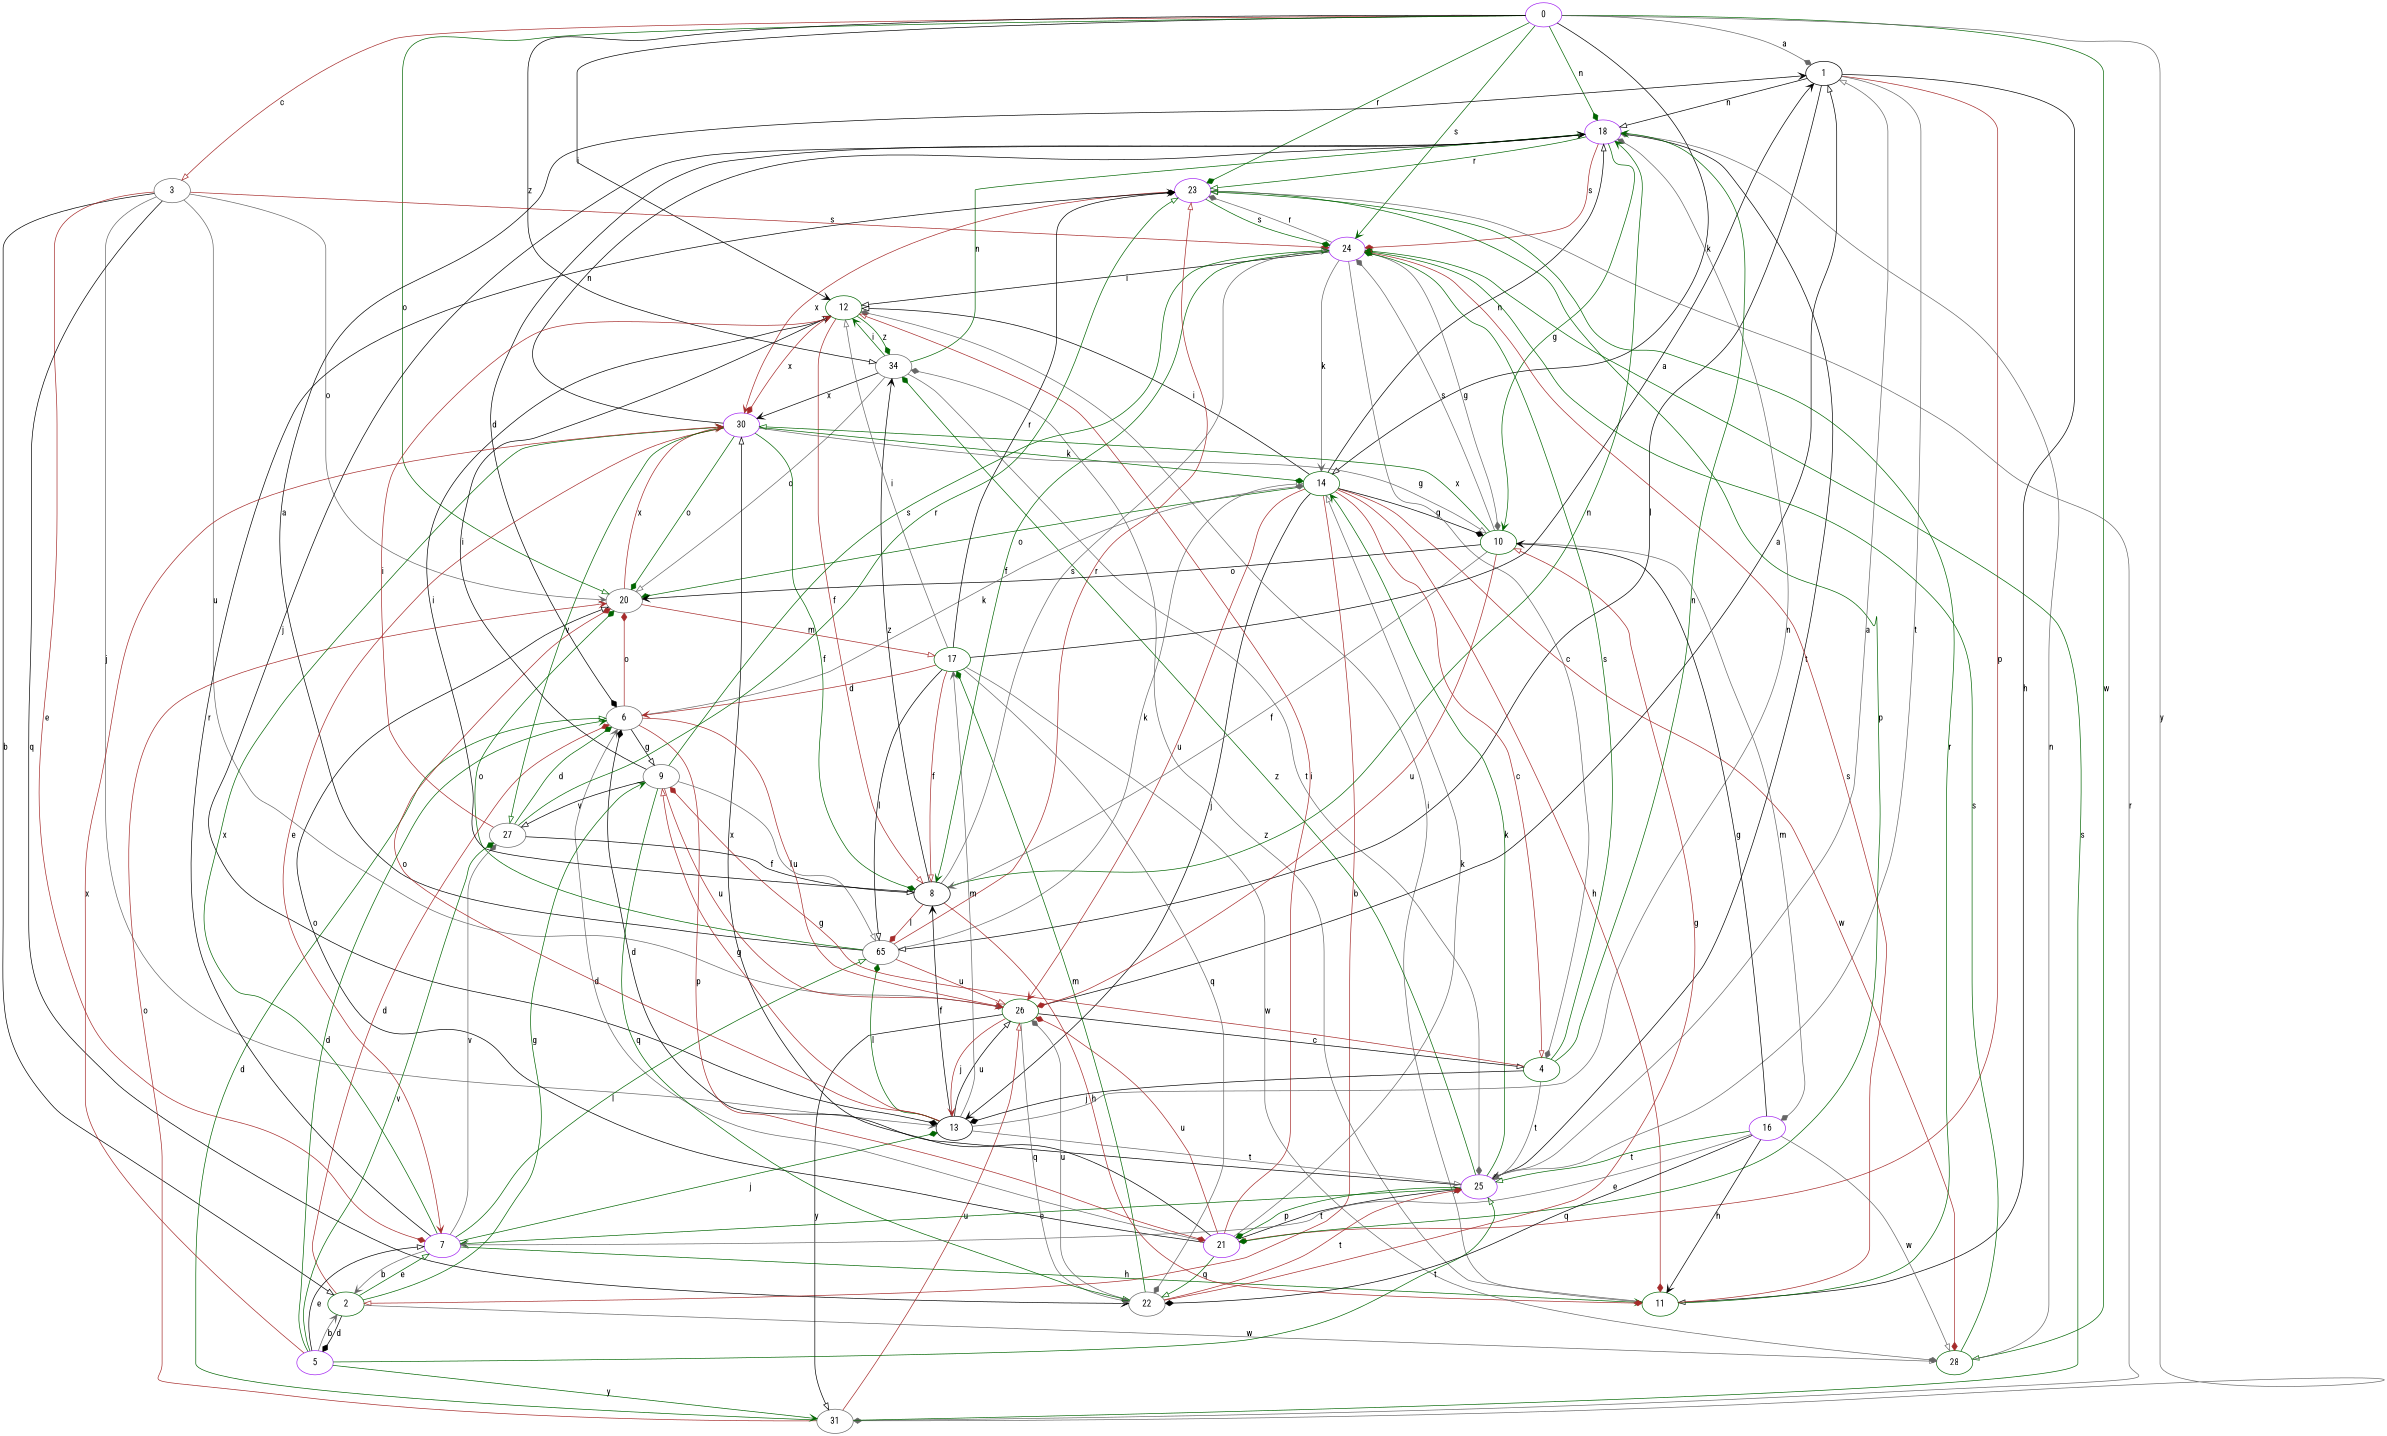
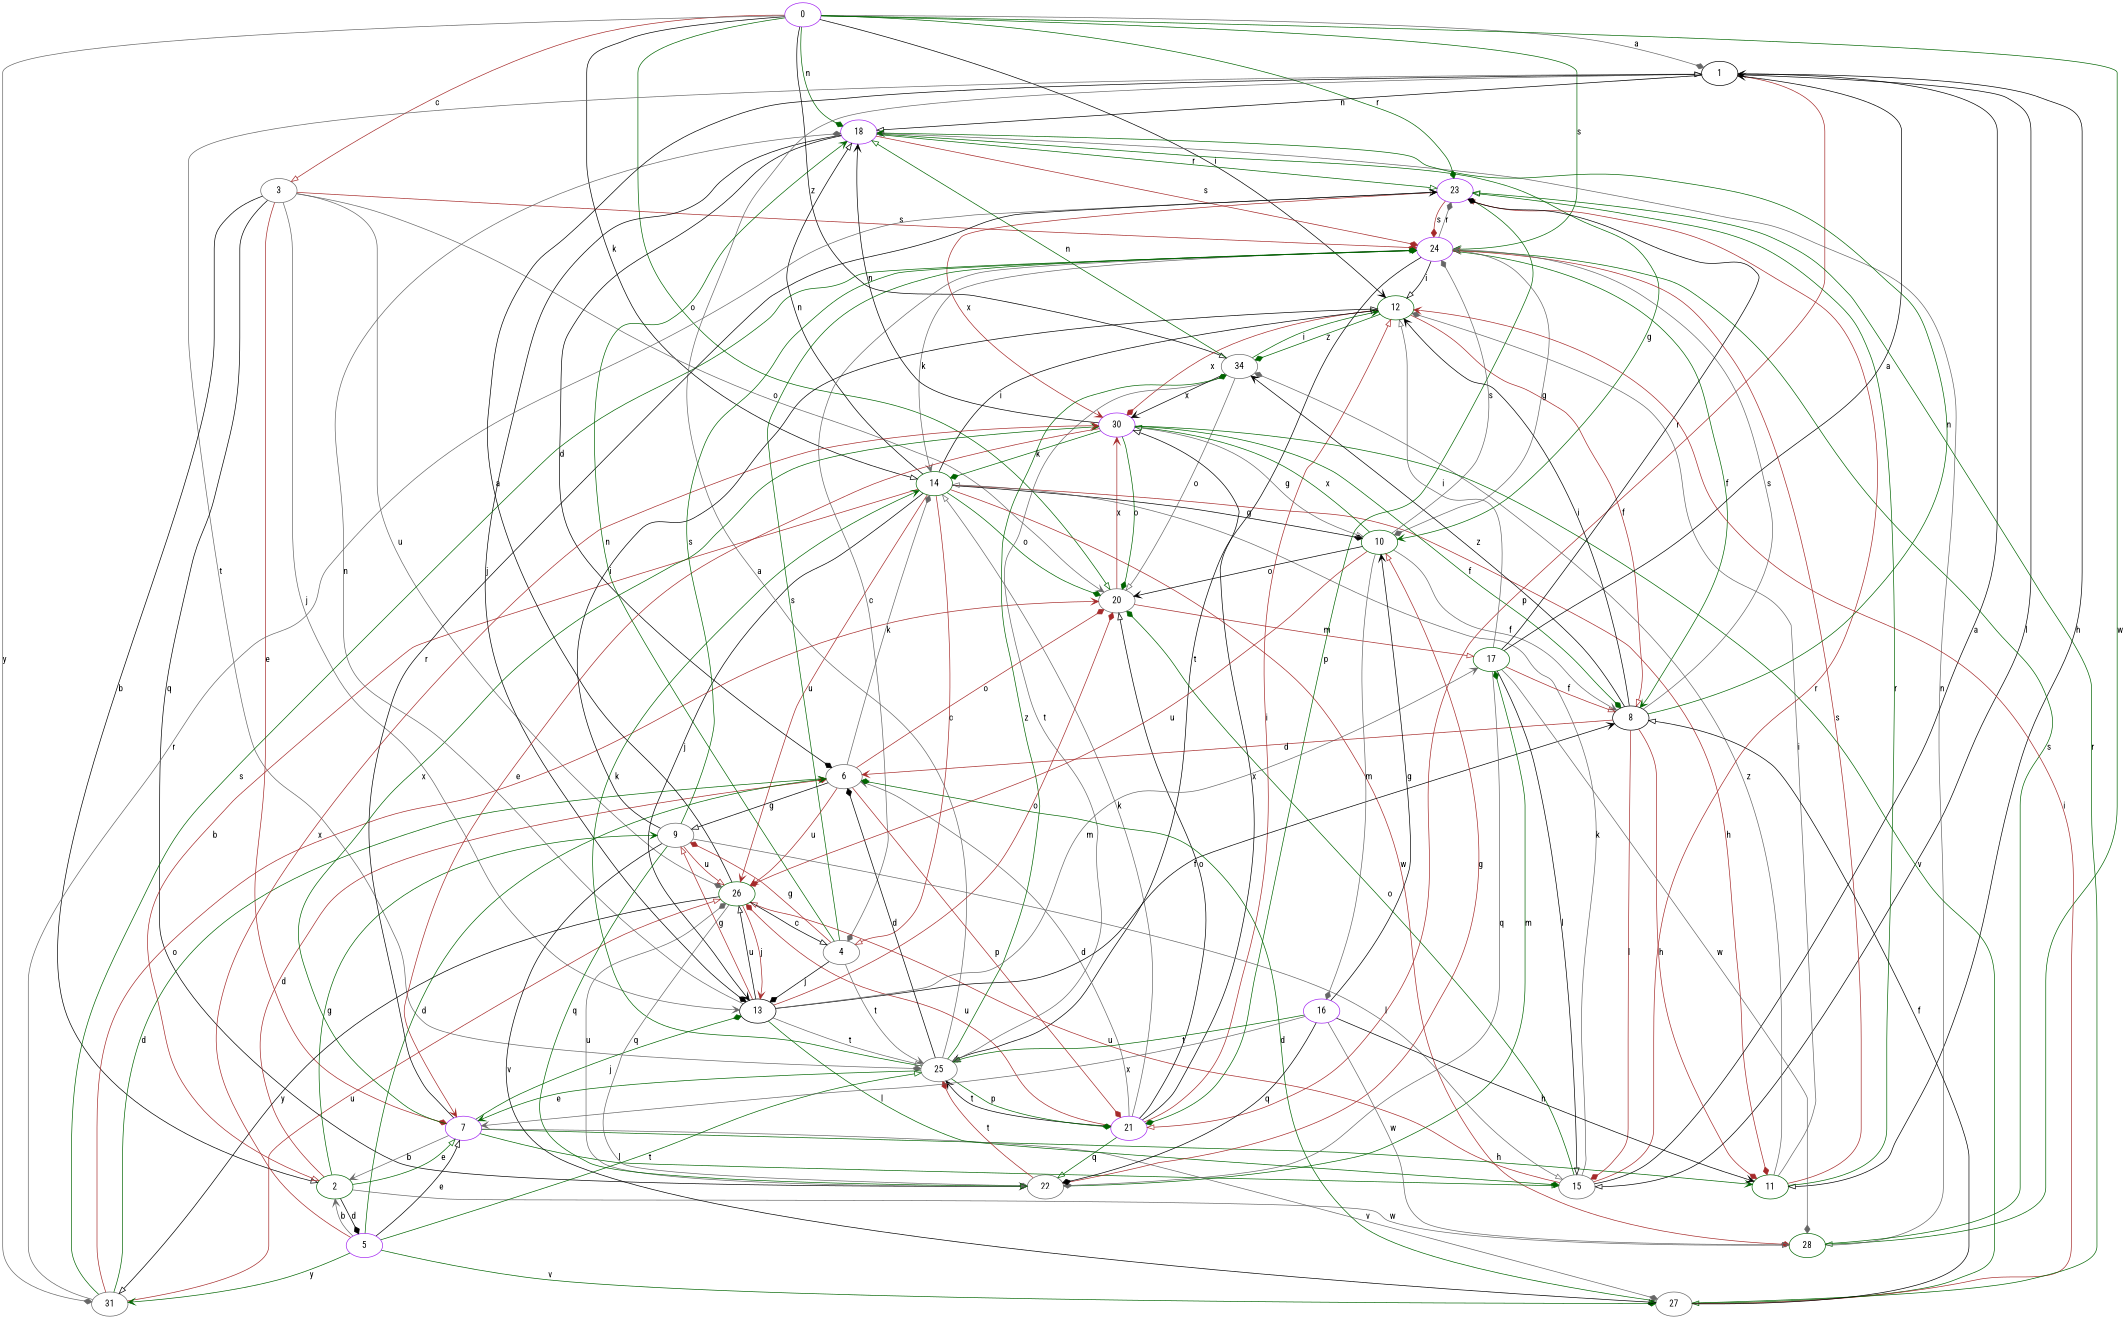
  strict digraph {
    fontname="Roboto Condensed"
    node [color=gray40 fontname="Roboto Condensed"]
    edge [arrowhead=diamond color=darkgreen fontname="Roboto Condensed"]
    0 [color=purple]
    1 [color=black]
    3
    12 [color=darkgreen]
    14 [color=darkgreen]
    18 [color=purple]
    20
    23 [color=purple]
    24 [color=purple]
    28 [color=darkgreen]
    31
    34
    11 [color=darkgreen]
-   15 [label=65]
+   15
    21 [color=purple]
-   25 [color=purple]
+   25
    2 [color=darkgreen]
    7 [color=purple]
    13 [color=black]
    22
    26 [color=darkgreen]
    30 [color=purple]
    8 [color=black]
-   4 [color=darkgreen]
+   4
    10 [color=darkgreen]
    6
    17 [color=darkgreen]
    5 [color=purple]
    9
    27
    16 [color=purple]
    0 -> 1 [color=gray40 label=a]
    0 -> 3 [arrowhead=onormal color=brown label=c]
    0 -> 12 [arrowhead=vee color=black label=i]
    0 -> 14 [arrowhead=onormal color=black label=k]
    0 -> 18 [label=n]
    0 -> 20 [arrowhead=onormal label=o]
    0 -> 23 [label=r]
    0 -> 24 [arrowhead=vee label=s]
    0 -> 28 [arrowhead=onormal label=w]
    0 -> 31 [color=gray40 label=y]
    0 -> 34 [arrowhead=onormal color=black label=z]
    1 -> 18 [arrowhead=onormal color=black label=n]
    1 -> 11 [arrowhead=onormal color=black label=h]
    1 -> 15 [arrowhead=onormal color=black label=l]
    1 -> 21 [arrowhead=onormal color=brown label=p]
    1 -> 25 [color=gray40 label=t]
    3 -> 20 [arrowhead=vee color=gray40 label=o]
    3 -> 24 [color=brown label=s]
    3 -> 2 [arrowhead=onormal color=black label=b]
    3 -> 7 [color=brown label=e]
    3 -> 13 [arrowhead=vee color=gray40 label=j]
    3 -> 22 [arrowhead=vee color=black label=q]
    3 -> 26 [color=gray40 label=u]
    12 -> 34 [label=z]
    12 -> 30 [color=brown label=x]
    12 -> 8 [arrowhead=onormal color=brown label=f]
    14 -> 12 [arrowhead=onormal color=black label=i]
    14 -> 18 [arrowhead=onormal color=black label=n]
    14 -> 20 [label=o]
    14 -> 28 [color=brown label=w]
    14 -> 11 [color=brown label=h]
    14 -> 2 [arrowhead=onormal color=brown label=b]
    14 -> 13 [arrowhead=vee color=black label=j]
    14 -> 26 [arrowhead=vee color=brown label=u]
    14 -> 4 [arrowhead=onormal color=brown label=c]
    14 -> 10 [color=black label=g]
    18 -> 23 [arrowhead=onormal label=r]
    18 -> 24 [color=brown label=s]
-   18 -> 25 [arrowhead=vee color=black label=t]
+   24 -> 25 [arrowhead=vee color=black label=t]
    18 -> 13 [color=black label=j]
    18 -> 10 [arrowhead=vee label=g]
    18 -> 6 [color=black label=d]
    20 -> 30 [arrowhead=vee color=brown label=x]
    20 -> 17 [arrowhead=onormal color=brown label=m]
-   23 -> 24 [label=s]
+   23 -> 24 [color=brown label=s]
    23 -> 21 [label=p]
    23 -> 30 [arrowhead=vee color=brown label=x]
    24 -> 12 [arrowhead=onormal color=black label=i]
    24 -> 14 [arrowhead=vee color=gray40 label=k]
    24 -> 23 [color=gray40 label=r]
    24 -> 8 [arrowhead=vee label=f]
    24 -> 4 [color=gray40 label=c]
    24 -> 10 [color=gray40 label=g]
    28 -> 18 [color=gray40 label=n]
    28 -> 24 [arrowhead=vee label=s]
    31 -> 20 [arrowhead=vee color=brown label=o]
    31 -> 23 [arrowhead=onormal color=gray40 label=r]
    31 -> 24 [label=s]
    31 -> 26 [arrowhead=onormal color=brown label=u]
    31 -> 6 [arrowhead=onormal label=d]
    34 -> 12 [arrowhead=vee label=i]
    34 -> 18 [arrowhead=onormal label=n]
    34 -> 20 [arrowhead=onormal color=gray40 label=o]
    34 -> 25 [color=gray40 label=t]
    34 -> 30 [arrowhead=vee color=black label=x]
    11 -> 12 [color=gray40 label=i]
    11 -> 23 [arrowhead=onormal label=r]
    11 -> 24 [arrowhead=onormal color=brown label=s]
    11 -> 34 [color=gray40 label=z]
    15 -> 1 [arrowhead=vee color=black label=a]
    15 -> 14 [arrowhead=onormal color=gray40 label=k]
    15 -> 20 [label=o]
    15 -> 23 [arrowhead=onormal color=brown label=r]
    15 -> 26 [arrowhead=onormal color=brown label=u]
    21 -> 12 [arrowhead=onormal color=brown label=i]
    21 -> 14 [arrowhead=onormal color=gray40 label=k]
    21 -> 20 [arrowhead=onormal color=black label=o]
    21 -> 25 [arrowhead=vee color=black label=t]
    21 -> 22 [arrowhead=onormal label=q]
    21 -> 26 [color=brown label=u]
    21 -> 30 [arrowhead=onormal color=black label=x]
    21 -> 6 [arrowhead=vee color=gray40 label=d]
    25 -> 1 [arrowhead=onormal color=gray40 label=a]
    25 -> 14 [arrowhead=vee label=k]
    25 -> 34 [label=z]
    25 -> 21 [label=p]
    25 -> 7 [arrowhead=vee label=e]
    25 -> 6 [color=black label=d]
    2 -> 28 [arrowhead=onormal color=gray40 label=w]
    2 -> 7 [arrowhead=onormal label=e]
    2 -> 6 [color=brown label=d]
    2 -> 5 [color=black label=d]
    2 -> 9 [arrowhead=vee label=g]
    7 -> 23 [arrowhead=vee color=black label=r]
    7 -> 11 [arrowhead=vee label=h]
    7 -> 15 [arrowhead=onormal label=l]
    7 -> 2 [arrowhead=vee color=gray40 label=b]
    7 -> 13 [label=j]
    7 -> 30 [arrowhead=vee label=x]
    7 -> 27 [color=gray40 label=v]
    13 -> 18 [color=gray40 label=n]
    13 -> 20 [color=brown label=o]
    13 -> 15 [label=l]
    13 -> 25 [arrowhead=onormal color=gray40 label=t]
    13 -> 26 [arrowhead=onormal color=black label=u]
    13 -> 8 [arrowhead=vee color=black label=f]
    13 -> 17 [arrowhead=vee color=gray40 label=m]
    13 -> 9 [arrowhead=onormal color=brown label=g]
    22 -> 25 [color=brown label=t]
    22 -> 26 [color=gray40 label=u]
    22 -> 10 [arrowhead=onormal color=brown label=g]
    22 -> 17 [label=m]
    26 -> 1 [arrowhead=onormal color=black label=a]
    26 -> 31 [arrowhead=onormal color=black label=y]
    26 -> 13 [arrowhead=vee color=brown label=j]
    26 -> 22 [color=gray40 label=q]
    26 -> 4 [arrowhead=onormal color=black label=c]
    30 -> 14 [label=k]
    30 -> 18 [arrowhead=vee color=black label=n]
    30 -> 20 [label=o]
    30 -> 7 [arrowhead=vee color=brown label=e]
    30 -> 8 [label=f]
    30 -> 10 [arrowhead=onormal color=gray40 label=g]
    30 -> 27 [arrowhead=onormal label=v]
    8 -> 12 [arrowhead=vee color=black label=i]
    8 -> 18 [arrowhead=vee label=n]
    8 -> 24 [arrowhead=vee color=gray40 label=s]
    8 -> 34 [arrowhead=vee color=black label=z]
    8 -> 11 [color=brown label=h]
    8 -> 15 [color=brown label=l]
-   17 -> 6 [arrowhead=vee color=brown label=d]
+   8 -> 6 [arrowhead=vee color=brown label=d]
    4 -> 18 [arrowhead=vee label=n]
    4 -> 24 [label=s]
    4 -> 25 [arrowhead=vee color=gray40 label=t]
    4 -> 13 [color=black label=j]
    4 -> 9 [color=brown label=g]
    10 -> 20 [arrowhead=vee color=black label=o]
    10 -> 24 [color=gray40 label=s]
    10 -> 26 [color=brown label=u]
    10 -> 30 [arrowhead=onormal label=x]
    10 -> 8 [arrowhead=vee color=gray40 label=f]
    10 -> 16 [color=gray40 label=m]
    6 -> 14 [color=gray40 label=k]
    6 -> 20 [color=brown label=o]
    6 -> 21 [color=brown label=p]
    6 -> 26 [arrowhead=vee color=brown label=u]
    6 -> 9 [arrowhead=onormal color=black label=g]
    17 -> 1 [arrowhead=vee color=black label=a]
    17 -> 12 [arrowhead=onormal color=gray40 label=i]
    17 -> 23 [color=black label=r]
    17 -> 28 [color=gray40 label=w]
    17 -> 15 [arrowhead=onormal color=black label=l]
    17 -> 22 [color=gray40 label=q]
    17 -> 8 [arrowhead=onormal color=brown label=f]
    5 -> 31 [arrowhead=vee label=y]
    5 -> 25 [arrowhead=onormal label=t]
    5 -> 2 [arrowhead=vee color=gray40 label=b]
    5 -> 7 [arrowhead=onormal color=black label=e]
    5 -> 30 [arrowhead=vee color=brown label=x]
    5 -> 6 [arrowhead=vee label=d]
    5 -> 27 [label=v]
    9 -> 12 [arrowhead=onormal color=black label=i]
    9 -> 24 [arrowhead=onormal label=s]
    9 -> 15 [arrowhead=onormal color=gray40 label=l]
    9 -> 22 [arrowhead=onormal label=q]
    9 -> 26 [arrowhead=onormal color=brown label=u]
    9 -> 27 [arrowhead=onormal color=black label=v]
    27 -> 12 [arrowhead=vee color=brown label=i]
    27 -> 23 [arrowhead=onormal label=r]
    27 -> 8 [arrowhead=onormal color=black label=f]
    27 -> 6 [label=d]
    16 -> 28 [arrowhead=onormal color=gray40 label=w]
    16 -> 11 [arrowhead=vee color=black label=h]
    16 -> 25 [arrowhead=onormal label=t]
-   16 -> 7 [arrowhead=vee color=gray40 label=e]
+   16 -> 7 [arrowhead=vee color=gray40 label=x]
    16 -> 22 [color=black label=q]
    16 -> 10 [arrowhead=vee color=black label=g]
  }
